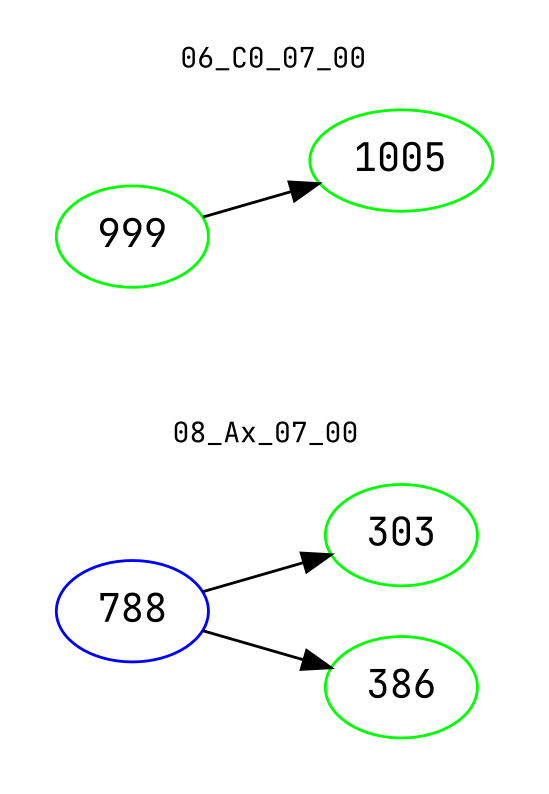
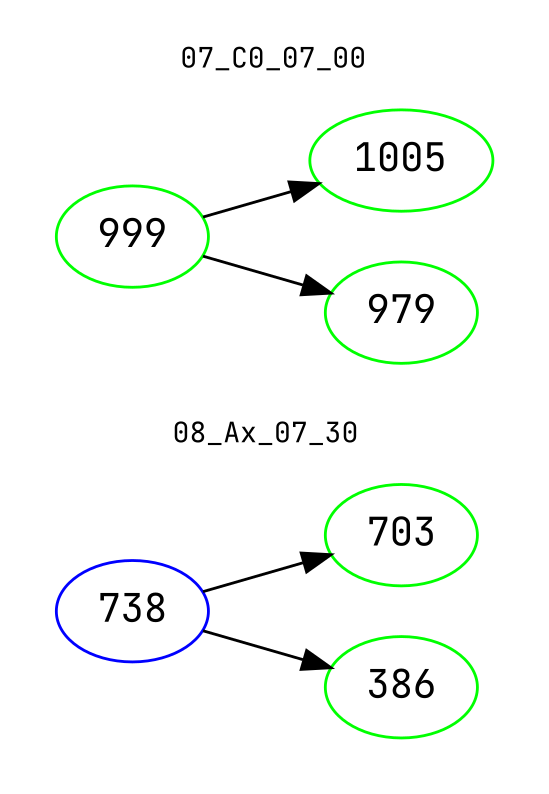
  digraph {
    fontname="JetBrains Mono"
    rankdir=LR
    node [color=green fontname="JetBrains Mono"]
    edge [color=black fontname="JetBrains Mono"]
-   n1 [color=blue label=788]
+   n1 [color=blue label=738]
    n2 [label=386]
-   n3 [label=303]
+   n3 [label=703]
    n4 [label=999]
+   n5 [label=979]
    n6 [label=1005]
    subgraph cluster_1 {
      color=white
      fontsize=10
-     label="08_Ax_07_00"
+     label="08_Ax_07_30"
      n1
      n2
      n3
    }
    subgraph cluster_2 {
      color=white
      fontsize=10
-     label="06_C0_07_00"
+     label="07_C0_07_00"
      n4
+     n5
      n6
    }
    n1 -> n2
    n1 -> n3
+   n4 -> n5
    n4 -> n6
  }
